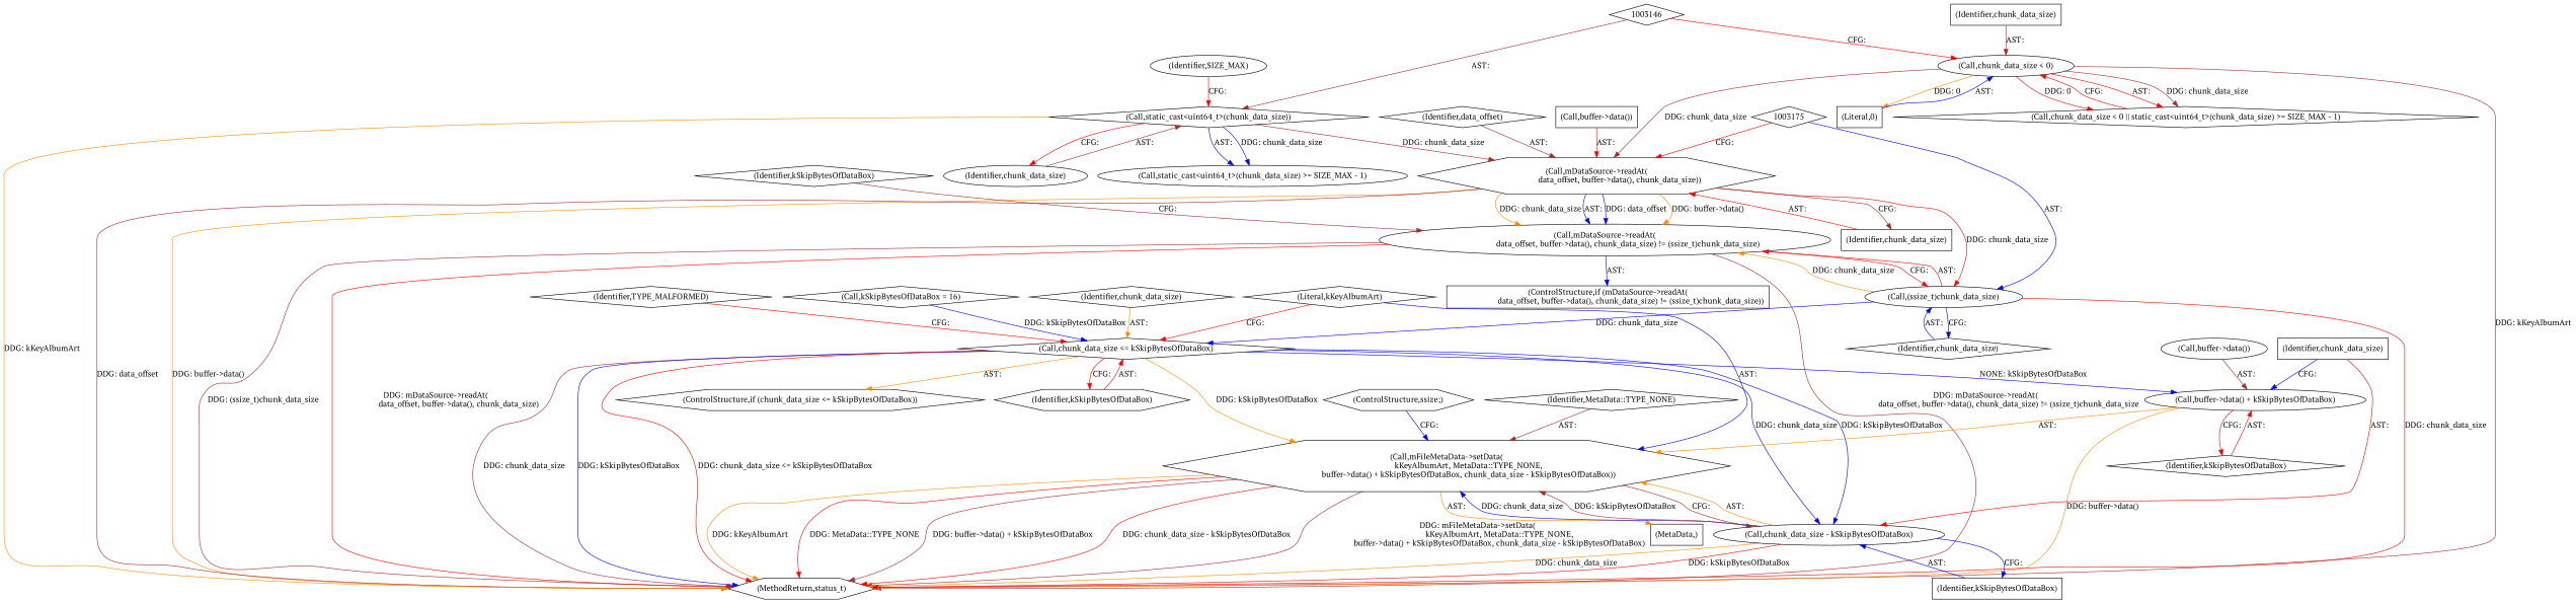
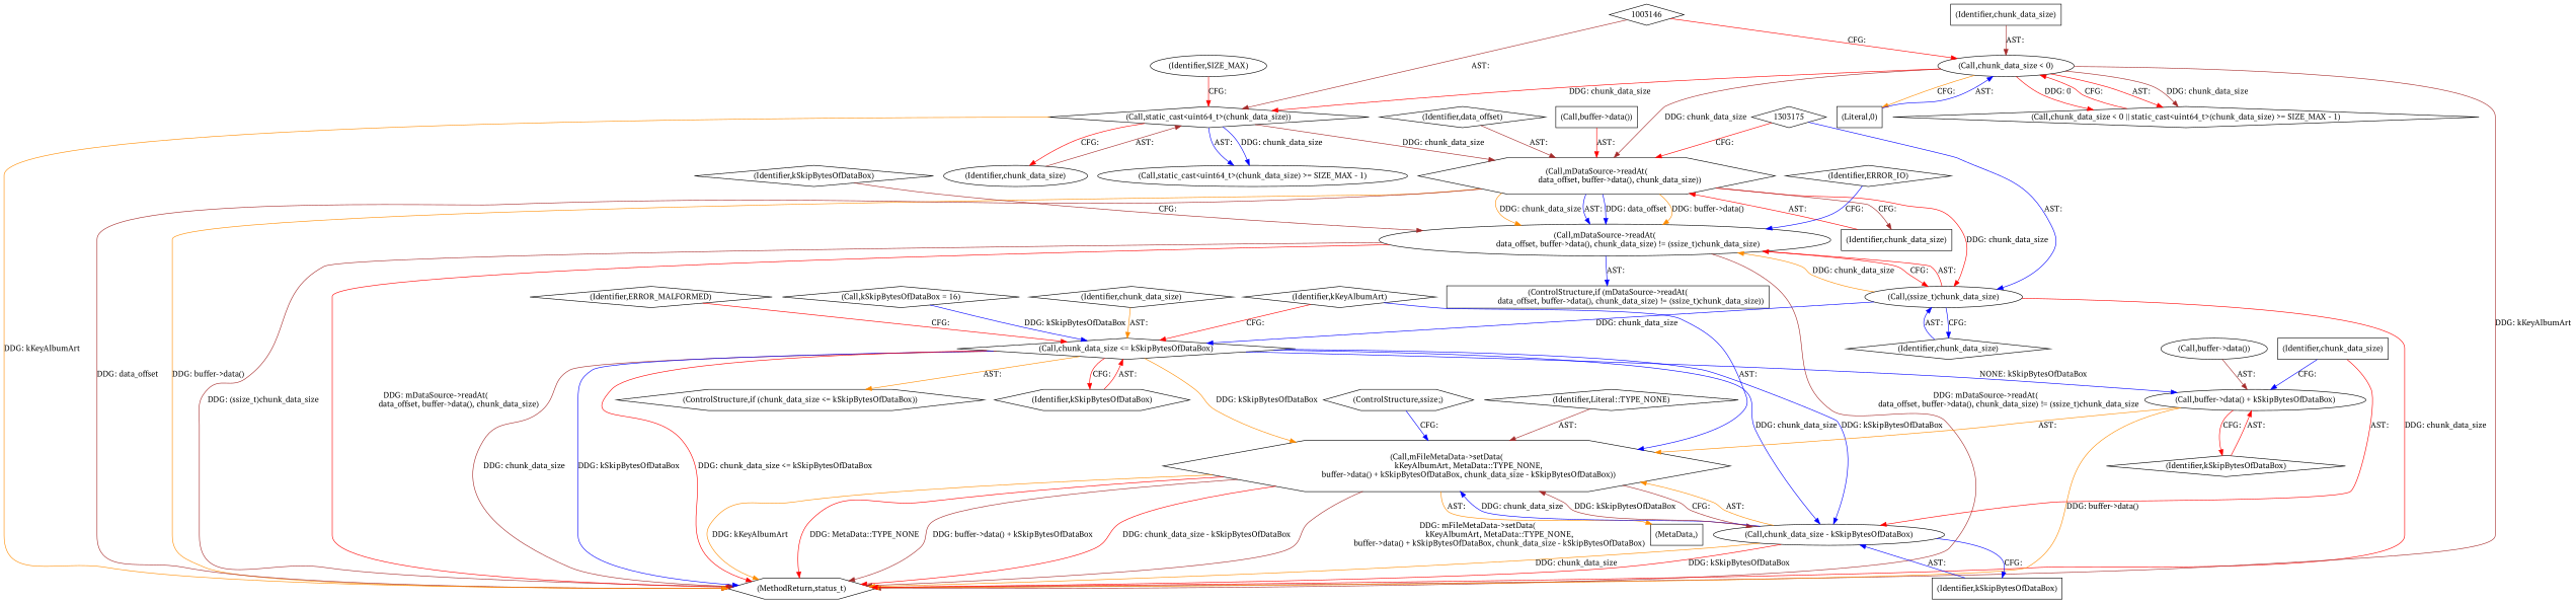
  digraph {
    fontname="PT Serif"
    node [fontname="PT Serif" shape=diamond]
    edge [color=red fontname="PT Serif"]
    n1 [label="(Call,mDataSource->readAt(\n                     data_offset, buffer->data(), chunk_data_size))" shape=hexagon]
    n2 [label="(Call,mDataSource->readAt(\n                     data_offset, buffer->data(), chunk_data_size) != (ssize_t)chunk_data_size)" shape=ellipse]
    n3 [label="(Call,(ssize_t)chunk_data_size)" shape=ellipse]
    n4 [label="(Identifier,chunk_data_size)" shape=box]
    n5 [label="(MethodReturn,status_t)" shape=hexagon]
    n6 [label="(ControlStructure,if (mDataSource->readAt(\n                     data_offset, buffer->data(), chunk_data_size) != (ssize_t)chunk_data_size))" shape=box]
    n7 [label="(Call,chunk_data_size <= kSkipBytesOfDataBox)"]
    n8 [label="(Identifier,chunk_data_size)"]
    n9 [label="(Call,static_cast<uint64_t>(chunk_data_size))"]
    n10 [label="(Identifier,chunk_data_size)" shape=ellipse]
    n11 [label="(Call,static_cast<uint64_t>(chunk_data_size) >= SIZE_MAX - 1)" shape=ellipse]
    n12 [label="(Call,chunk_data_size < 0)" shape=ellipse]
    n13 [label="(Literal,0)" shape=box]
    n14 [label="(Call,chunk_data_size < 0 || static_cast<uint64_t>(chunk_data_size) >= SIZE_MAX - 1)"]
    n15 [label="(Call,mFileMetaData->setData(\n                    kKeyAlbumArt, MetaData::TYPE_NONE,\n                    buffer->data() + kSkipBytesOfDataBox, chunk_data_size - kSkipBytesOfDataBox))" shape=hexagon]
    n16 [label="(Call,buffer->data() + kSkipBytesOfDataBox)" shape=ellipse]
    n17 [label="(Call,chunk_data_size - kSkipBytesOfDataBox)" shape=ellipse]
    n18 [label="(ControlStructure,if (chunk_data_size <= kSkipBytesOfDataBox))" shape=hexagon]
    n19 [label="(Identifier,kSkipBytesOfDataBox)" shape=hexagon]
    n20 [label="(MetaData,)" shape=box]
    n21 [label="(Identifier,kSkipBytesOfDataBox)"]
    n22 [label="(Identifier,kSkipBytesOfDataBox)" shape=box]
    n23 [label="(Identifier,SIZE_MAX)" shape=ellipse]
    n24 [label="(Identifier,kSkipBytesOfDataBox)"]
    n25 [label="(Identifier,chunk_data_size)" shape=box]
    n26 [label="(Identifier,data_offset)"]
-   n27 [label="(Identifier,TYPE_MALFORMED)"]
-   n28 [label="(Literal,kKeyAlbumArt)"]
+   n27 [label="(Identifier,ERROR_MALFORMED)"]
+   n28 [label="(Identifier,kKeyAlbumArt)"]
    n29 [label="(Call,kSkipBytesOfDataBox = 16)"]
    n30 [label="(Call,buffer->data())" shape=ellipse]
    n31 [label="(ControlStructure,ssize;)" shape=hexagon]
-   n32 [label="(Identifier,MetaData::TYPE_NONE)"]
+   n32 [label="(Identifier,Literal::TYPE_NONE)"]
    n33 [label="(Identifier,chunk_data_size)"]
+   n34 [label="(Identifier,ERROR_IO)"]
    n35 [label="(Identifier,chunk_data_size)" shape=box]
    n36 [label="(Call,buffer->data())" shape=box]
-   1003175
+   1003175 [label=1303175]
    1003146
    n1 -> n2 [color=blue label="AST: "]
    n1 -> n2 [color=blue label="DDG: data_offset"]
    n1 -> n2 [color=darkorange label="DDG: buffer->data()"]
    n1 -> n2 [color=darkorange label="DDG: chunk_data_size"]
    n1 -> n3 [label="DDG: chunk_data_size"]
    n1 -> n4 [color=brown label="CFG: "]
    n1 -> n5 [color=darkorange label="DDG: buffer->data()"]
    n1 -> n5 [color=brown label="DDG: data_offset"]
    n2 -> n3 [label="CFG: "]
    n2 -> n5 [color=brown label="DDG: (ssize_t)chunk_data_size"]
    n2 -> n5 [label="DDG: mDataSource->readAt(\n                     data_offset, buffer->data(), chunk_data_size)"]
    n2 -> n5 [color=brown label="DDG: mDataSource->readAt(\n                     data_offset, buffer->data(), chunk_data_size) != (ssize_t)chunk_data_size"]
    n2 -> n6 [color=blue label="AST: "]
    n3 -> n2 [label="AST: "]
    n3 -> n2 [color=darkorange label="DDG: chunk_data_size"]
    n3 -> n5 [label="DDG: chunk_data_size"]
    n3 -> n7 [color=blue label="DDG: chunk_data_size"]
    n3 -> n8 [color=blue label="CFG: "]
    n4 -> n1 [label="AST: "]
    n7 -> n5 [color=brown label="DDG: chunk_data_size"]
    n7 -> n5 [color=blue label="DDG: kSkipBytesOfDataBox"]
    n7 -> n5 [label="DDG: chunk_data_size <= kSkipBytesOfDataBox"]
    n7 -> n15 [color=darkorange label="DDG: kSkipBytesOfDataBox"]
    n7 -> n16 [color=blue label="NONE: kSkipBytesOfDataBox"]
    n7 -> n17 [color=blue label="DDG: chunk_data_size"]
    n7 -> n17 [color=blue label="DDG: kSkipBytesOfDataBox"]
    n7 -> n18 [color=darkorange label="AST: "]
    n7 -> n19 [label="CFG: "]
    n8 -> n3 [color=blue label="AST: "]
    n9 -> n1 [color=brown label="DDG: chunk_data_size"]
    n9 -> n5 [color=darkorange label="DDG: kKeyAlbumArt"]
    n9 -> n10 [label="CFG: "]
    n9 -> n11 [color=blue label="AST: "]
    n9 -> n11 [color=blue label="DDG: chunk_data_size"]
    n10 -> n9 [color=brown label="AST: "]
    n12 -> n1 [color=brown label="DDG: chunk_data_size"]
    n12 -> n5 [color=brown label="DDG: kKeyAlbumArt"]
-   n12 -> n13 [color=darkorange label="DDG: 0"]
+   n12 -> n9 [label="DDG: chunk_data_size"]
+   n12 -> n13 [color=darkorange label="CFG: "]
    n12 -> n14 [label="AST: "]
    n12 -> n14 [color=brown label="DDG: chunk_data_size"]
    n12 -> n14 [label="DDG: 0"]
    n13 -> n12 [color=blue label="AST: "]
    n14 -> n12 [label="CFG: "]
    n15 -> n5 [label="DDG: chunk_data_size - kSkipBytesOfDataBox"]
    n15 -> n5 [color=brown label="DDG: mFileMetaData->setData(\n                    kKeyAlbumArt, MetaData::TYPE_NONE,\n                    buffer->data() + kSkipBytesOfDataBox, chunk_data_size - kSkipBytesOfDataBox)"]
    n15 -> n5 [color=darkorange label="DDG: kKeyAlbumArt"]
    n15 -> n5 [label="DDG: MetaData::TYPE_NONE"]
    n15 -> n5 [color=brown label="DDG: buffer->data() + kSkipBytesOfDataBox"]
    n15 -> n17 [color=brown label="CFG: "]
    n15 -> n20 [color=darkorange label="AST: "]
    n16 -> n5 [color=darkorange label="DDG: buffer->data()"]
    n16 -> n15 [color=darkorange label="AST: "]
    n16 -> n21 [label="CFG: "]
    n17 -> n5 [color=darkorange label="DDG: chunk_data_size"]
    n17 -> n5 [label="DDG: kSkipBytesOfDataBox"]
    n17 -> n15 [color=darkorange label="AST: "]
    n17 -> n15 [color=blue label="DDG: chunk_data_size"]
    n17 -> n15 [color=brown label="DDG: kSkipBytesOfDataBox"]
    n17 -> n22 [color=blue label="CFG: "]
    n19 -> n7 [label="AST: "]
    n21 -> n16 [label="AST: "]
    n22 -> n17 [color=blue label="AST: "]
    n23 -> n9 [label="CFG: "]
    n24 -> n2 [color=brown label="CFG: "]
    n25 -> n16 [color=blue label="CFG: "]
    n25 -> n17 [label="AST: "]
    n26 -> n1 [color=brown label="AST: "]
    n27 -> n7 [label="CFG: "]
    n28 -> n7 [label="CFG: "]
    n28 -> n15 [color=blue label="AST: "]
    n29 -> n7 [color=blue label="DDG: kSkipBytesOfDataBox"]
    n30 -> n16 [color=brown label="AST: "]
    n31 -> n15 [color=blue label="CFG: "]
    n32 -> n15 [color=brown label="AST: "]
    n33 -> n7 [color=darkorange label="AST: "]
+   n34 -> n2 [color=blue label="CFG: "]
    n35 -> n12 [color=brown label="AST: "]
    n36 -> n1 [label="AST: "]
    1003175 -> n1 [label="CFG: "]
    1003175 -> n3 [color=blue label="AST: "]
    1003146 -> n9 [color=brown label="AST: "]
    1003146 -> n12 [label="CFG: "]
  }
